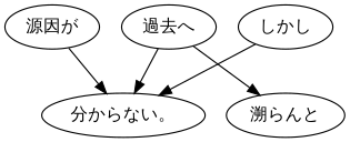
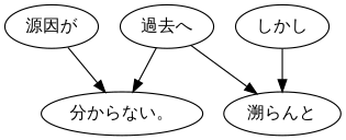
  digraph {
    n1 [label="しかし"]
    n2 [label="分からない。"]
    n3 [label="溯らんと"]
    n4 [label="過去へ"]
    n5 [label="源因が"]
-   n1 -> n2
+   n1 -> n3
    n4 -> n2
    n4 -> n3
    n5 -> n2
  }
